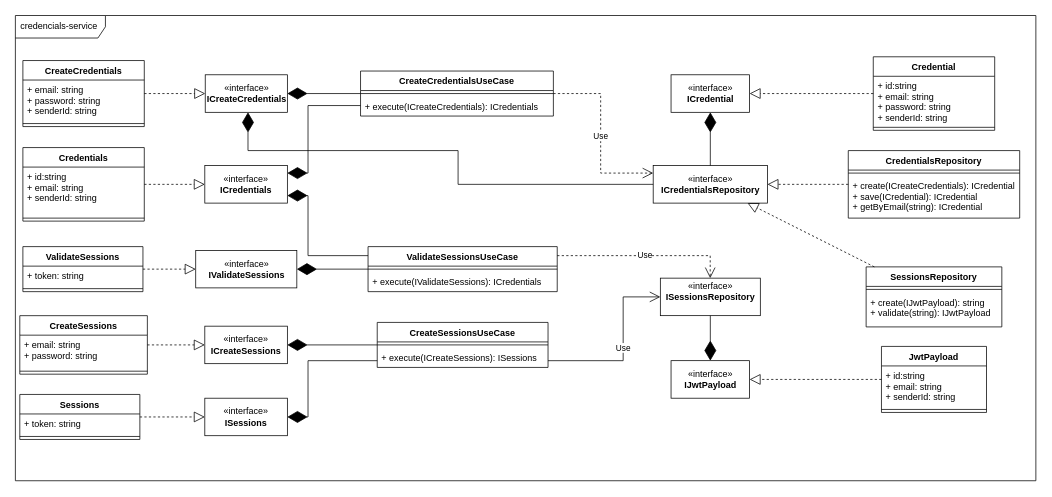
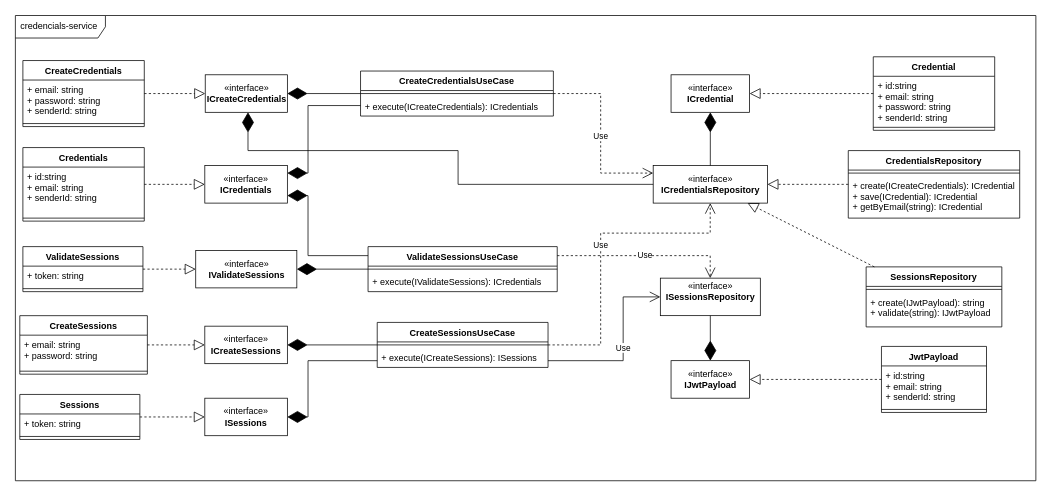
  <mxCell id="0" />
  <mxCell id="1" parent="0" />
  <mxCell id="2" value="credencials-service" style="shape=umlFrame;whiteSpace=wrap;html=1;width=120;height=30;boundedLbl=1;verticalAlign=middle;align=left;spacingLeft=5;" parent="1" vertex="1"><mxGeometry x="20" y="20" width="1360" height="620" as="geometry" /></mxCell>
  <mxCell id="3" value="«interface»&lt;br&gt;&lt;b&gt;ICreateCredentials&lt;/b&gt;" style="html=1;" parent="1" vertex="1"><mxGeometry x="273" y="99" width="109.46" height="50" as="geometry" /></mxCell>
  <mxCell id="4" value="CreateCredentials" style="swimlane;fontStyle=1;align=center;verticalAlign=top;childLayout=stackLayout;horizontal=1;startSize=26;horizontalStack=0;resizeParent=1;resizeParentMax=0;resizeLast=0;collapsible=1;marginBottom=0;" parent="1" vertex="1"><mxGeometry x="29.995" y="80" width="161.807" height="88" as="geometry" /></mxCell>
  <mxCell id="5" value="+ email: string&#10;+ password: string&#10;+ senderId: string" style="text;strokeColor=none;fillColor=none;align=left;verticalAlign=top;spacingLeft=4;spacingRight=4;overflow=hidden;rotatable=0;points=[[0,0.5],[1,0.5]];portConstraint=eastwest;" parent="4" vertex="1"><mxGeometry y="26" width="161.807" height="54" as="geometry" /></mxCell>
  <mxCell id="6" value="" style="line;strokeWidth=1;fillColor=none;align=left;verticalAlign=middle;spacingTop=-1;spacingLeft=3;spacingRight=3;rotatable=0;labelPosition=right;points=[];portConstraint=eastwest;" parent="4" vertex="1"><mxGeometry y="80" width="161.807" height="8" as="geometry" /></mxCell>
  <mxCell id="7" value="" style="endArrow=block;dashed=1;endFill=0;endSize=12;html=1;rounded=0;edgeStyle=orthogonalEdgeStyle;" parent="1" source="4" target="3" edge="1"><mxGeometry width="160" relative="1" as="geometry"><mxPoint x="140" y="240" as="sourcePoint" /><mxPoint x="300" y="240" as="targetPoint" /></mxGeometry></mxCell>
  <mxCell id="8" value="CreateCredentialsUseCase" style="swimlane;fontStyle=1;align=center;verticalAlign=top;childLayout=stackLayout;horizontal=1;startSize=26;horizontalStack=0;resizeParent=1;resizeParentMax=0;resizeLast=0;collapsible=1;marginBottom=0;" parent="1" vertex="1"><mxGeometry x="480" y="94" width="257" height="60" as="geometry" /></mxCell>
  <mxCell id="9" value="" style="line;strokeWidth=1;fillColor=none;align=left;verticalAlign=middle;spacingTop=-1;spacingLeft=3;spacingRight=3;rotatable=0;labelPosition=right;points=[];portConstraint=eastwest;" parent="8" vertex="1"><mxGeometry y="26" width="257" height="8" as="geometry" /></mxCell>
  <mxCell id="10" value="+ execute(ICreateCredentials): ICredentials" style="text;strokeColor=none;fillColor=none;align=left;verticalAlign=top;spacingLeft=4;spacingRight=4;overflow=hidden;rotatable=0;points=[[0,0.5],[1,0.5]];portConstraint=eastwest;" parent="8" vertex="1"><mxGeometry y="34" width="257" height="26" as="geometry" /></mxCell>
  <mxCell id="11" value="" style="endArrow=diamondThin;endFill=1;endSize=24;html=1;rounded=0;edgeStyle=orthogonalEdgeStyle;" parent="1" source="8" target="3" edge="1"><mxGeometry width="160" relative="1" as="geometry"><mxPoint x="420" y="300" as="sourcePoint" /><mxPoint x="580" y="300" as="targetPoint" /></mxGeometry></mxCell>
  <mxCell id="12" value="«interface»&lt;br&gt;&lt;b&gt;ICredentials&lt;br&gt;&lt;/b&gt;" style="html=1;" parent="1" vertex="1"><mxGeometry x="272.46" y="220" width="110" height="50" as="geometry" /></mxCell>
  <mxCell id="13" value="Credentials" style="swimlane;fontStyle=1;align=center;verticalAlign=top;childLayout=stackLayout;horizontal=1;startSize=26;horizontalStack=0;resizeParent=1;resizeParentMax=0;resizeLast=0;collapsible=1;marginBottom=0;" parent="1" vertex="1"><mxGeometry x="29.997" y="196" width="161.807" height="98" as="geometry" /></mxCell>
  <mxCell id="14" value="+ id:string&#10;+ email: string&#10;+ senderId: string" style="text;strokeColor=none;fillColor=none;align=left;verticalAlign=top;spacingLeft=4;spacingRight=4;overflow=hidden;rotatable=0;points=[[0,0.5],[1,0.5]];portConstraint=eastwest;" parent="13" vertex="1"><mxGeometry y="26" width="161.807" height="64" as="geometry" /></mxCell>
  <mxCell id="15" value="" style="line;strokeWidth=1;fillColor=none;align=left;verticalAlign=middle;spacingTop=-1;spacingLeft=3;spacingRight=3;rotatable=0;labelPosition=right;points=[];portConstraint=eastwest;" parent="13" vertex="1"><mxGeometry y="90" width="161.807" height="8" as="geometry" /></mxCell>
  <mxCell id="16" value="" style="endArrow=block;dashed=1;endFill=0;endSize=12;html=1;rounded=0;edgeStyle=orthogonalEdgeStyle;" parent="1" source="13" target="12" edge="1"><mxGeometry width="160" relative="1" as="geometry"><mxPoint x="230" y="400" as="sourcePoint" /><mxPoint x="390" y="400" as="targetPoint" /></mxGeometry></mxCell>
  <mxCell id="17" value="" style="endArrow=diamondThin;endFill=1;endSize=24;html=1;rounded=0;edgeStyle=orthogonalEdgeStyle;" parent="1" source="8" target="12" edge="1"><mxGeometry width="160" relative="1" as="geometry"><mxPoint x="430" y="250" as="sourcePoint" /><mxPoint x="590" y="250" as="targetPoint" /><Array as="points"><mxPoint x="410" y="140" /><mxPoint x="410" y="230" /></Array></mxGeometry></mxCell>
  <mxCell id="18" value="«interface»&lt;br&gt;&lt;b&gt;ICredentialsRepository&lt;br&gt;&lt;/b&gt;" style="html=1;" parent="1" vertex="1"><mxGeometry x="870.004" y="220" width="152.289" height="50" as="geometry" /></mxCell>
  <mxCell id="19" value="Use" style="endArrow=open;endSize=12;dashed=1;html=1;rounded=0;edgeStyle=orthogonalEdgeStyle;" parent="1" source="8" target="18" edge="1"><mxGeometry width="160" relative="1" as="geometry"><mxPoint x="690" y="250" as="sourcePoint" /><mxPoint x="850" y="250" as="targetPoint" /><Array as="points"><mxPoint x="800" y="124" /><mxPoint x="800" y="230" /></Array></mxGeometry></mxCell>
  <mxCell id="20" value="CredentialsRepository" style="swimlane;fontStyle=1;align=center;verticalAlign=top;childLayout=stackLayout;horizontal=1;startSize=26;horizontalStack=0;resizeParent=1;resizeParentMax=0;resizeLast=0;collapsible=1;marginBottom=0;" parent="1" vertex="1"><mxGeometry x="1130.002" y="200" width="228.434" height="90" as="geometry" /></mxCell>
  <mxCell id="21" value="" style="line;strokeWidth=1;fillColor=none;align=left;verticalAlign=middle;spacingTop=-1;spacingLeft=3;spacingRight=3;rotatable=0;labelPosition=right;points=[];portConstraint=eastwest;" parent="20" vertex="1"><mxGeometry y="26" width="228.434" height="8" as="geometry" /></mxCell>
  <mxCell id="22" value="+ create(ICreateCredentials): ICredential&#10;+ save(ICredential): ICredential&#10;+ getByEmail(string): ICredential" style="text;strokeColor=none;fillColor=none;align=left;verticalAlign=top;spacingLeft=4;spacingRight=4;overflow=hidden;rotatable=0;points=[[0,0.5],[1,0.5]];portConstraint=eastwest;" parent="20" vertex="1"><mxGeometry y="34" width="228.434" height="56" as="geometry" /></mxCell>
  <mxCell id="23" value="" style="endArrow=block;dashed=1;endFill=0;endSize=12;html=1;rounded=0;edgeStyle=orthogonalEdgeStyle;" parent="1" source="20" target="18" edge="1"><mxGeometry width="160" relative="1" as="geometry"><mxPoint x="990" y="350" as="sourcePoint" /><mxPoint x="1150" y="350" as="targetPoint" /></mxGeometry></mxCell>
  <mxCell id="24" value="«interface»&lt;br&gt;&lt;b&gt;ICredential&lt;br&gt;&lt;/b&gt;" style="html=1;" parent="1" vertex="1"><mxGeometry x="893.801" y="99" width="104.699" height="50" as="geometry" /></mxCell>
  <mxCell id="25" value="" style="endArrow=diamondThin;endFill=1;endSize=24;html=1;rounded=0;edgeStyle=orthogonalEdgeStyle;" parent="1" source="18" target="24" edge="1"><mxGeometry width="160" relative="1" as="geometry"><mxPoint x="900" y="370" as="sourcePoint" /><mxPoint x="1060" y="370" as="targetPoint" /></mxGeometry></mxCell>
  <mxCell id="26" value="Credential" style="swimlane;fontStyle=1;align=center;verticalAlign=top;childLayout=stackLayout;horizontal=1;startSize=26;horizontalStack=0;resizeParent=1;resizeParentMax=0;resizeLast=0;collapsible=1;marginBottom=0;" parent="1" vertex="1"><mxGeometry x="1163.317" y="75" width="161.807" height="98" as="geometry" /></mxCell>
  <mxCell id="27" value="+ id:string&#10;+ email: string&#10;+ password: string&#10;+ senderId: string" style="text;strokeColor=none;fillColor=none;align=left;verticalAlign=top;spacingLeft=4;spacingRight=4;overflow=hidden;rotatable=0;points=[[0,0.5],[1,0.5]];portConstraint=eastwest;" parent="26" vertex="1"><mxGeometry y="26" width="161.807" height="64" as="geometry" /></mxCell>
  <mxCell id="28" value="" style="line;strokeWidth=1;fillColor=none;align=left;verticalAlign=middle;spacingTop=-1;spacingLeft=3;spacingRight=3;rotatable=0;labelPosition=right;points=[];portConstraint=eastwest;" parent="26" vertex="1"><mxGeometry y="90" width="161.807" height="8" as="geometry" /></mxCell>
  <mxCell id="29" value="" style="endArrow=block;dashed=1;endFill=0;endSize=12;html=1;rounded=0;edgeStyle=orthogonalEdgeStyle;" parent="1" source="26" target="24" edge="1"><mxGeometry width="160" relative="1" as="geometry"><mxPoint x="1040" y="390" as="sourcePoint" /><mxPoint x="1200" y="390" as="targetPoint" /></mxGeometry></mxCell>
  <mxCell id="30" value="«interface»&lt;br&gt;&lt;b&gt;IValidateSessions&lt;/b&gt;" style="html=1;fontFamily=Helvetica;fontSize=12;fontColor=default;startSize=26;strokeColor=default;fillColor=default;" parent="1" vertex="1"><mxGeometry x="260.36" y="333" width="134.73" height="50" as="geometry" /></mxCell>
  <mxCell id="31" value="ValidateSessions" style="swimlane;fontStyle=1;align=center;verticalAlign=top;childLayout=stackLayout;horizontal=1;startSize=26;horizontalStack=0;resizeParent=1;resizeParentMax=0;resizeLast=0;collapsible=1;marginBottom=0;fontFamily=Helvetica;fontSize=12;fontColor=default;strokeColor=default;fillColor=default;" parent="1" vertex="1"><mxGeometry x="30" y="328" width="160" height="60" as="geometry" /></mxCell>
  <mxCell id="32" value="+ token: string" style="text;strokeColor=none;fillColor=none;align=left;verticalAlign=top;spacingLeft=4;spacingRight=4;overflow=hidden;rotatable=0;points=[[0,0.5],[1,0.5]];portConstraint=eastwest;fontFamily=Helvetica;fontSize=12;fontColor=default;startSize=26;" parent="31" vertex="1"><mxGeometry y="26" width="160" height="26" as="geometry" /></mxCell>
  <mxCell id="33" value="" style="line;strokeWidth=1;fillColor=none;align=left;verticalAlign=middle;spacingTop=-1;spacingLeft=3;spacingRight=3;rotatable=0;labelPosition=right;points=[];portConstraint=eastwest;fontFamily=Helvetica;fontSize=12;fontColor=default;startSize=26;" parent="31" vertex="1"><mxGeometry y="52" width="160" height="8" as="geometry" /></mxCell>
  <mxCell id="34" value="" style="endArrow=block;dashed=1;endFill=0;endSize=12;html=1;rounded=0;" parent="1" source="31" target="30" edge="1"><mxGeometry width="160" relative="1" as="geometry"><mxPoint x="190" y="470" as="sourcePoint" /><mxPoint x="350" y="470" as="targetPoint" /></mxGeometry></mxCell>
  <mxCell id="35" value="ValidateSessionsUseCase" style="swimlane;fontStyle=1;align=center;verticalAlign=top;childLayout=stackLayout;horizontal=1;startSize=26;horizontalStack=0;resizeParent=1;resizeParentMax=0;resizeLast=0;collapsible=1;marginBottom=0;fontFamily=Helvetica;fontSize=12;fontColor=default;strokeColor=default;fillColor=default;" parent="1" vertex="1"><mxGeometry x="490" y="328" width="252.12" height="60" as="geometry" /></mxCell>
  <mxCell id="36" value="" style="line;strokeWidth=1;fillColor=none;align=left;verticalAlign=middle;spacingTop=-1;spacingLeft=3;spacingRight=3;rotatable=0;labelPosition=right;points=[];portConstraint=eastwest;fontFamily=Helvetica;fontSize=12;fontColor=default;startSize=26;" parent="35" vertex="1"><mxGeometry y="26" width="252.12" height="8" as="geometry" /></mxCell>
  <mxCell id="37" value="+ execute(IValidateSessions): ICredentials" style="text;strokeColor=none;fillColor=none;align=left;verticalAlign=top;spacingLeft=4;spacingRight=4;overflow=hidden;rotatable=0;points=[[0,0.5],[1,0.5]];portConstraint=eastwest;fontFamily=Helvetica;fontSize=12;fontColor=default;startSize=26;" parent="35" vertex="1"><mxGeometry y="34" width="252.12" height="26" as="geometry" /></mxCell>
  <mxCell id="38" value="" style="endArrow=diamondThin;endFill=1;endSize=24;html=1;rounded=0;edgeStyle=orthogonalEdgeStyle;" parent="1" source="35" target="30" edge="1"><mxGeometry width="160" relative="1" as="geometry"><mxPoint x="320" y="470" as="sourcePoint" /><mxPoint x="480" y="470" as="targetPoint" /></mxGeometry></mxCell>
  <mxCell id="39" value="«interface»&lt;br&gt;&lt;b&gt;ICreateSessions&lt;/b&gt;" style="html=1;fontFamily=Helvetica;fontSize=12;fontColor=default;startSize=26;strokeColor=default;fillColor=default;" parent="1" vertex="1"><mxGeometry x="272.46" y="434" width="110" height="50" as="geometry" /></mxCell>
  <mxCell id="40" value="CreateSessions" style="swimlane;fontStyle=1;align=center;verticalAlign=top;childLayout=stackLayout;horizontal=1;startSize=26;horizontalStack=0;resizeParent=1;resizeParentMax=0;resizeLast=0;collapsible=1;marginBottom=0;fontFamily=Helvetica;fontSize=12;fontColor=default;strokeColor=default;fillColor=default;" parent="1" vertex="1"><mxGeometry x="25.9" y="420" width="170" height="78" as="geometry" /></mxCell>
  <mxCell id="41" value="+ email: string&#10;+ password: string" style="text;strokeColor=none;fillColor=none;align=left;verticalAlign=top;spacingLeft=4;spacingRight=4;overflow=hidden;rotatable=0;points=[[0,0.5],[1,0.5]];portConstraint=eastwest;fontFamily=Helvetica;fontSize=12;fontColor=default;startSize=26;" parent="40" vertex="1"><mxGeometry y="26" width="170" height="44" as="geometry" /></mxCell>
  <mxCell id="42" value="" style="line;strokeWidth=1;fillColor=none;align=left;verticalAlign=middle;spacingTop=-1;spacingLeft=3;spacingRight=3;rotatable=0;labelPosition=right;points=[];portConstraint=eastwest;fontFamily=Helvetica;fontSize=12;fontColor=default;startSize=26;" parent="40" vertex="1"><mxGeometry y="70" width="170" height="8" as="geometry" /></mxCell>
  <mxCell id="43" value="" style="endArrow=diamondThin;endFill=1;endSize=24;html=1;rounded=0;edgeStyle=orthogonalEdgeStyle;" parent="1" source="35" target="12" edge="1"><mxGeometry width="160" relative="1" as="geometry"><mxPoint x="410" y="310" as="sourcePoint" /><mxPoint x="570" y="310" as="targetPoint" /><Array as="points"><mxPoint x="410" y="340" /><mxPoint x="410" y="260" /></Array></mxGeometry></mxCell>
  <mxCell id="44" value="" style="endArrow=block;dashed=1;endFill=0;endSize=12;html=1;rounded=0;edgeStyle=orthogonalEdgeStyle;" parent="1" source="40" target="39" edge="1"><mxGeometry width="160" relative="1" as="geometry"><mxPoint x="250" y="560" as="sourcePoint" /><mxPoint x="410" y="560" as="targetPoint" /></mxGeometry></mxCell>
  <mxCell id="45" value="CreateSessionsUseCase" style="swimlane;fontStyle=1;align=center;verticalAlign=top;childLayout=stackLayout;horizontal=1;startSize=26;horizontalStack=0;resizeParent=1;resizeParentMax=0;resizeLast=0;collapsible=1;marginBottom=0;" parent="1" vertex="1"><mxGeometry x="502.23" y="429" width="227.65" height="60" as="geometry" /></mxCell>
  <mxCell id="46" value="" style="line;strokeWidth=1;fillColor=none;align=left;verticalAlign=middle;spacingTop=-1;spacingLeft=3;spacingRight=3;rotatable=0;labelPosition=right;points=[];portConstraint=eastwest;" parent="45" vertex="1"><mxGeometry y="26" width="227.65" height="8" as="geometry" /></mxCell>
  <mxCell id="47" value="+ execute(ICreateSessions): ISessions" style="text;strokeColor=none;fillColor=none;align=left;verticalAlign=top;spacingLeft=4;spacingRight=4;overflow=hidden;rotatable=0;points=[[0,0.5],[1,0.5]];portConstraint=eastwest;" parent="45" vertex="1"><mxGeometry y="34" width="227.65" height="26" as="geometry" /></mxCell>
  <mxCell id="48" value="" style="endArrow=diamondThin;endFill=1;endSize=24;html=1;rounded=0;edgeStyle=orthogonalEdgeStyle;" parent="1" source="45" target="39" edge="1"><mxGeometry width="160" relative="1" as="geometry"><mxPoint x="510" y="380" as="sourcePoint" /><mxPoint x="670" y="380" as="targetPoint" /></mxGeometry></mxCell>
  <mxCell id="49" value="«interface»&lt;br&gt;&lt;b&gt;ISessions&lt;br&gt;&lt;/b&gt;" style="html=1;fontFamily=Helvetica;fontSize=12;fontColor=default;startSize=26;strokeColor=default;fillColor=default;" parent="1" vertex="1"><mxGeometry x="272.46" y="530" width="110" height="50" as="geometry" /></mxCell>
  <mxCell id="50" value="Sessions" style="swimlane;fontStyle=1;align=center;verticalAlign=top;childLayout=stackLayout;horizontal=1;startSize=26;horizontalStack=0;resizeParent=1;resizeParentMax=0;resizeLast=0;collapsible=1;marginBottom=0;fontFamily=Helvetica;fontSize=12;fontColor=default;strokeColor=default;fillColor=default;" parent="1" vertex="1"><mxGeometry x="25.9" y="525" width="160" height="60" as="geometry" /></mxCell>
  <mxCell id="51" value="+ token: string" style="text;strokeColor=none;fillColor=none;align=left;verticalAlign=top;spacingLeft=4;spacingRight=4;overflow=hidden;rotatable=0;points=[[0,0.5],[1,0.5]];portConstraint=eastwest;fontFamily=Helvetica;fontSize=12;fontColor=default;startSize=26;" parent="50" vertex="1"><mxGeometry y="26" width="160" height="26" as="geometry" /></mxCell>
  <mxCell id="52" value="" style="line;strokeWidth=1;fillColor=none;align=left;verticalAlign=middle;spacingTop=-1;spacingLeft=3;spacingRight=3;rotatable=0;labelPosition=right;points=[];portConstraint=eastwest;fontFamily=Helvetica;fontSize=12;fontColor=default;startSize=26;" parent="50" vertex="1"><mxGeometry y="52" width="160" height="8" as="geometry" /></mxCell>
  <mxCell id="53" value="" style="endArrow=block;dashed=1;endFill=0;endSize=12;html=1;rounded=0;" parent="1" source="50" target="49" edge="1"><mxGeometry width="160" relative="1" as="geometry"><mxPoint x="382.46" y="555" as="sourcePoint" /><mxPoint x="542.46" y="555" as="targetPoint" /></mxGeometry></mxCell>
  <mxCell id="54" value="" style="endArrow=diamondThin;endFill=1;endSize=24;html=1;rounded=0;edgeStyle=orthogonalEdgeStyle;" parent="1" source="45" target="49" edge="1"><mxGeometry width="160" relative="1" as="geometry"><mxPoint x="470" y="550" as="sourcePoint" /><mxPoint x="630" y="550" as="targetPoint" /><Array as="points"><mxPoint x="410" y="480" /><mxPoint x="410" y="555" /></Array></mxGeometry></mxCell>
  <mxCell id="55" value="«interface»&lt;br&gt;&lt;b&gt;ISessionsRepository&lt;br&gt;&lt;br&gt;&lt;/b&gt;" style="html=1;" parent="1" vertex="1"><mxGeometry x="879.52" y="370" width="133.253" height="50" as="geometry" /></mxCell>
  <mxCell id="56" value="SessionsRepository" style="swimlane;fontStyle=1;align=center;verticalAlign=top;childLayout=stackLayout;horizontal=1;startSize=26;horizontalStack=0;resizeParent=1;resizeParentMax=0;resizeLast=0;collapsible=1;marginBottom=0;" parent="1" vertex="1"><mxGeometry x="1153.8" y="355" width="180.84" height="80" as="geometry" /></mxCell>
  <mxCell id="57" value="" style="line;strokeWidth=1;fillColor=none;align=left;verticalAlign=middle;spacingTop=-1;spacingLeft=3;spacingRight=3;rotatable=0;labelPosition=right;points=[];portConstraint=eastwest;" parent="56" vertex="1"><mxGeometry y="26" width="180.84" height="8" as="geometry" /></mxCell>
  <mxCell id="58" value="+ create(IJwtPayload): string&#10;+ validate(string): IJwtPayload" style="text;strokeColor=none;fillColor=none;align=left;verticalAlign=top;spacingLeft=4;spacingRight=4;overflow=hidden;rotatable=0;points=[[0,0.5],[1,0.5]];portConstraint=eastwest;" parent="56" vertex="1"><mxGeometry y="34" width="180.84" height="46" as="geometry" /></mxCell>
  <mxCell id="59" value="" style="endArrow=block;dashed=1;endFill=0;endSize=12;html=1;rounded=0;" parent="1" source="56" target="18" edge="1"><mxGeometry width="160" relative="1" as="geometry"><mxPoint x="1000" y="550" as="sourcePoint" /><mxPoint x="1160" y="550" as="targetPoint" /></mxGeometry></mxCell>
  <mxCell id="60" value="«interface»&lt;br&gt;&lt;b&gt;IJwtPayload&lt;/b&gt;" style="html=1;" parent="1" vertex="1"><mxGeometry x="893.797" y="480" width="104.699" height="50" as="geometry" /></mxCell>
  <mxCell id="61" value="" style="endArrow=diamondThin;endFill=1;endSize=24;html=1;rounded=0;edgeStyle=orthogonalEdgeStyle;" parent="1" source="55" target="60" edge="1"><mxGeometry width="160" relative="1" as="geometry"><mxPoint x="820" y="620" as="sourcePoint" /><mxPoint x="980" y="620" as="targetPoint" /></mxGeometry></mxCell>
  <mxCell id="62" value="JwtPayload" style="swimlane;fontStyle=1;align=center;verticalAlign=top;childLayout=stackLayout;horizontal=1;startSize=26;horizontalStack=0;resizeParent=1;resizeParentMax=0;resizeLast=0;collapsible=1;marginBottom=0;" parent="1" vertex="1"><mxGeometry x="1174.22" y="461" width="140" height="88" as="geometry" /></mxCell>
  <mxCell id="63" value="+ id:string&#10;+ email: string&#10;+ senderId: string" style="text;strokeColor=none;fillColor=none;align=left;verticalAlign=top;spacingLeft=4;spacingRight=4;overflow=hidden;rotatable=0;points=[[0,0.5],[1,0.5]];portConstraint=eastwest;" parent="62" vertex="1"><mxGeometry y="26" width="140" height="54" as="geometry" /></mxCell>
  <mxCell id="64" value="" style="line;strokeWidth=1;fillColor=none;align=left;verticalAlign=middle;spacingTop=-1;spacingLeft=3;spacingRight=3;rotatable=0;labelPosition=right;points=[];portConstraint=eastwest;" parent="62" vertex="1"><mxGeometry y="80" width="140" height="8" as="geometry" /></mxCell>
  <mxCell id="65" value="" style="endArrow=block;dashed=1;endFill=0;endSize=12;html=1;rounded=0;edgeStyle=orthogonalEdgeStyle;" parent="1" source="62" target="60" edge="1"><mxGeometry width="160" relative="1" as="geometry"><mxPoint x="980" y="590" as="sourcePoint" /><mxPoint x="1140" y="590" as="targetPoint" /></mxGeometry></mxCell>
  <mxCell id="66" value="Use" style="endArrow=open;endSize=12;dashed=1;html=1;rounded=0;edgeStyle=elbowEdgeStyle;" parent="1" source="35" target="55" edge="1"><mxGeometry width="160" relative="1" as="geometry"><mxPoint x="790" y="400" as="sourcePoint" /><mxPoint x="950" y="400" as="targetPoint" /><Array as="points"><mxPoint x="946" y="340" /><mxPoint x="840" y="358" /><mxPoint x="946" y="340" /></Array></mxGeometry></mxCell>
  <mxCell id="67" value="Use" style="endArrow=open;endSize=12;dashed=0;html=1;rounded=0;edgeStyle=orthogonalEdgeStyle;" parent="1" source="45" target="55" edge="1"><mxGeometry width="160" relative="1" as="geometry"><mxPoint x="750" y="460" as="sourcePoint" /><mxPoint x="910" y="460" as="targetPoint" /><Array as="points"><mxPoint x="830" y="480" /><mxPoint x="830" y="395" /></Array></mxGeometry></mxCell>
+ <mxCell id="68" value="Use" style="endArrow=open;endSize=12;dashed=1;html=1;rounded=0;edgeStyle=orthogonalEdgeStyle;" parent="1" source="45" target="18" edge="1"><mxGeometry width="160" relative="1" as="geometry"><mxPoint x="660" y="540" as="sourcePoint" /><mxPoint x="820" y="540" as="targetPoint" /><Array as="points"><mxPoint x="800" y="459" /><mxPoint x="800" y="310" /><mxPoint x="946" y="310" /></Array></mxGeometry></mxCell>
  <mxCell id="69" value="" style="endArrow=diamondThin;endFill=1;endSize=24;html=1;rounded=0;edgeStyle=orthogonalEdgeStyle;" edge="1" parent="1" source="18" target="3"><mxGeometry width="160" relative="1" as="geometry"><mxPoint x="550" y="240" as="sourcePoint" /><mxPoint x="710" y="240" as="targetPoint" /><Array as="points"><mxPoint x="610" y="245" /><mxPoint x="610" y="200" /><mxPoint x="330" y="200" /></Array></mxGeometry></mxCell>
